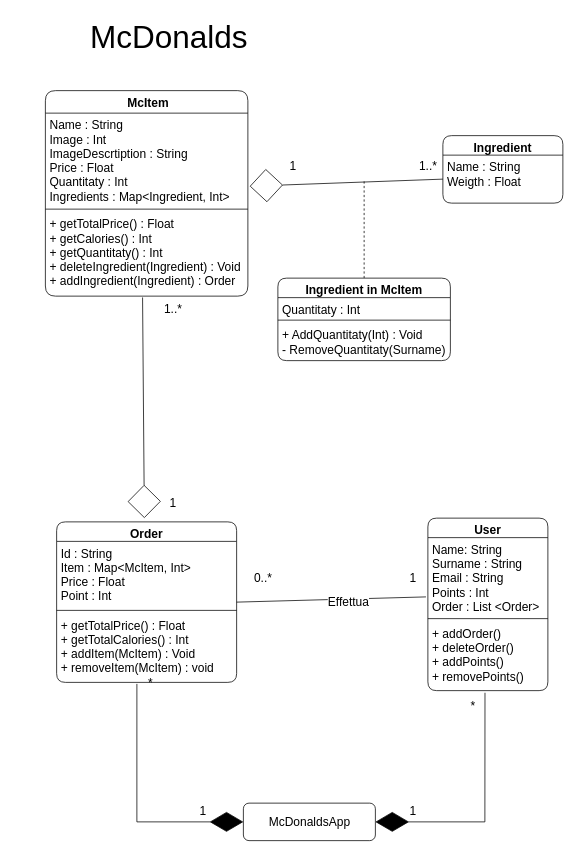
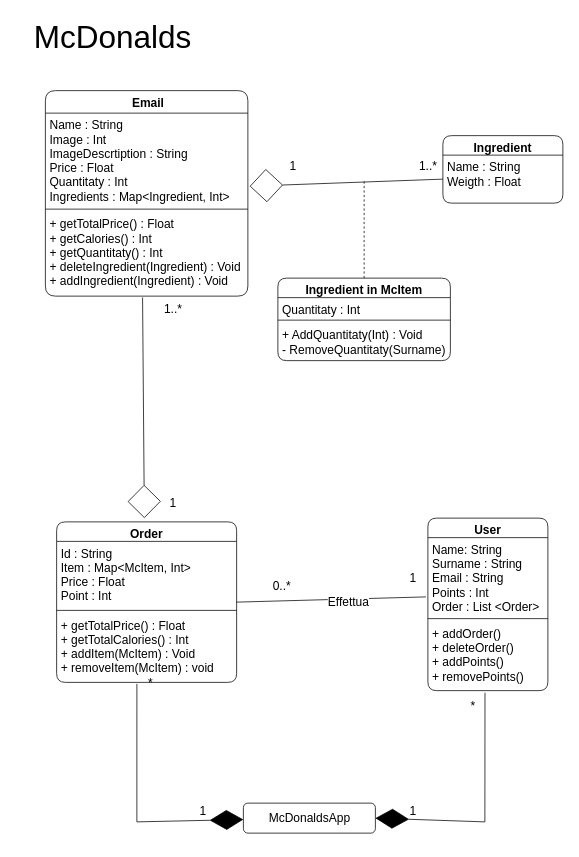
  <mxCell id="0" />
  <mxCell id="1" parent="0" />
- <mxCell id="2" value="McDonalds" style="text;html=1;strokeColor=none;fillColor=none;align=center;verticalAlign=middle;whiteSpace=wrap;rounded=0;fontSize=42;" parent="1" vertex="1"><mxGeometry x="95" y="20" width="260" height="60" as="geometry" /></mxCell>
- <mxCell id="3" value=" McItem" style="swimlane;fontStyle=1;align=center;verticalAlign=top;childLayout=stackLayout;horizontal=1;startSize=30;horizontalStack=0;resizeParent=1;resizeParentMax=0;resizeLast=0;collapsible=1;marginBottom=0;rounded=1;labelBackgroundColor=none;labelBorderColor=none;fontSize=16;fillColor=#FFFFFF;" parent="1" vertex="1"><mxGeometry x="60" y="120" width="270" height="274" as="geometry" /></mxCell>
+ <mxCell id="2" value="McDonalds" style="text;html=1;strokeColor=none;fillColor=none;align=center;verticalAlign=middle;whiteSpace=wrap;rounded=0;fontSize=42;" parent="1" vertex="1"><mxGeometry y="20" width="260" height="60" as="geometry" x="20" /></mxCell>
+ <mxCell id="3" value=" Email" style="swimlane;fontStyle=1;align=center;verticalAlign=top;childLayout=stackLayout;horizontal=1;startSize=30;horizontalStack=0;resizeParent=1;resizeParentMax=0;resizeLast=0;collapsible=1;marginBottom=0;rounded=1;labelBackgroundColor=none;labelBorderColor=none;fontSize=16;fillColor=#FFFFFF;" parent="1" vertex="1"><mxGeometry x="60" y="120" width="270" height="274" as="geometry" /></mxCell>
  <mxCell id="4" value="Name : String&#10;Image : Int&#10;ImageDescrtiption : String&#10;Price : Float&#10;Quantitaty : Int&#10;Ingredients : Map&lt;Ingredient, Int&gt;&#10;&#10;" style="text;strokeColor=none;fillColor=none;align=left;verticalAlign=top;spacingLeft=4;spacingRight=4;overflow=hidden;rotatable=0;points=[[0,0.5],[1,0.5]];portConstraint=eastwest;rounded=1;labelBackgroundColor=none;labelBorderColor=none;fontSize=16;" parent="3" vertex="1"><mxGeometry y="30" width="270" height="124" as="geometry" /></mxCell>
  <mxCell id="5" value="" style="line;strokeWidth=1;fillColor=none;align=left;verticalAlign=middle;spacingTop=-1;spacingLeft=3;spacingRight=3;rotatable=0;labelPosition=right;points=[];portConstraint=eastwest;rounded=1;labelBackgroundColor=none;labelBorderColor=none;fontSize=16;" parent="3" vertex="1"><mxGeometry y="154" width="270" height="8" as="geometry" /></mxCell>
- <mxCell id="6" value="+ getTotalPrice() : Float&#10;+ getCalories() : Int&#10;+ getQuantitaty() : Int&#10;+ deleteIngredient(Ingredient) : Void&#10;+ addIngredient(Ingredient) : Order&#10;&#10;" style="text;strokeColor=none;fillColor=none;align=left;verticalAlign=top;spacingLeft=4;spacingRight=4;overflow=hidden;rotatable=0;points=[[0,0.5],[1,0.5]];portConstraint=eastwest;rounded=1;labelBackgroundColor=none;labelBorderColor=none;fontSize=16;" parent="3" vertex="1"><mxGeometry y="162" width="270" height="112" as="geometry" /></mxCell>
+ <mxCell id="6" value="+ getTotalPrice() : Float&#10;+ getCalories() : Int&#10;+ getQuantitaty() : Int&#10;+ deleteIngredient(Ingredient) : Void&#10;+ addIngredient(Ingredient) : Void&#10;&#10;" style="text;strokeColor=none;fillColor=none;align=left;verticalAlign=top;spacingLeft=4;spacingRight=4;overflow=hidden;rotatable=0;points=[[0,0.5],[1,0.5]];portConstraint=eastwest;rounded=1;labelBackgroundColor=none;labelBorderColor=none;fontSize=16;" parent="3" vertex="1"><mxGeometry y="162" width="270" height="112" as="geometry" /></mxCell>
  <mxCell id="7" value="Ingredient" style="swimlane;fontStyle=1;align=center;verticalAlign=top;childLayout=stackLayout;horizontal=1;startSize=26;horizontalStack=0;resizeParent=1;resizeParentMax=0;resizeLast=0;collapsible=1;marginBottom=0;rounded=1;labelBackgroundColor=none;labelBorderColor=none;fontSize=16;fillColor=#FFFFFF;" parent="1" vertex="1"><mxGeometry x="590" y="180" width="160" height="90" as="geometry" /></mxCell>
  <mxCell id="8" value="Name : String&#10;Weigth : Float&#10;" style="text;strokeColor=none;fillColor=none;align=left;verticalAlign=top;spacingLeft=4;spacingRight=4;overflow=hidden;rotatable=0;points=[[0,0.5],[1,0.5]];portConstraint=eastwest;rounded=1;labelBackgroundColor=none;labelBorderColor=none;fontSize=16;" parent="7" vertex="1"><mxGeometry y="26" width="160" height="64" as="geometry" /></mxCell>
  <mxCell id="9" value="User" style="swimlane;fontStyle=1;align=center;verticalAlign=top;childLayout=stackLayout;horizontal=1;startSize=26;horizontalStack=0;resizeParent=1;resizeParentMax=0;resizeLast=0;collapsible=1;marginBottom=0;rounded=1;labelBackgroundColor=none;labelBorderColor=none;fontSize=16;fillColor=#FFFFFF;" parent="1" vertex="1"><mxGeometry x="570" y="690" width="160" height="230" as="geometry" /></mxCell>
  <mxCell id="10" value="Name: String&#10;Surname : String&#10;Email : String&#10;Points : Int&#10;Order : List &lt;Order&gt;" style="text;strokeColor=none;fillColor=none;align=left;verticalAlign=top;spacingLeft=4;spacingRight=4;overflow=hidden;rotatable=0;points=[[0,0.5],[1,0.5]];portConstraint=eastwest;rounded=1;labelBackgroundColor=none;labelBorderColor=none;fontSize=16;" parent="9" vertex="1"><mxGeometry y="26" width="160" height="104" as="geometry" /></mxCell>
  <mxCell id="11" value="" style="line;strokeWidth=1;fillColor=none;align=left;verticalAlign=middle;spacingTop=-1;spacingLeft=3;spacingRight=3;rotatable=0;labelPosition=right;points=[];portConstraint=eastwest;rounded=1;labelBackgroundColor=none;labelBorderColor=none;fontSize=16;" parent="9" vertex="1"><mxGeometry y="130" width="160" height="8" as="geometry" /></mxCell>
  <mxCell id="12" value="+ addOrder()&#10;+ deleteOrder()&#10;+ addPoints()&#10;+ removePoints()&#10;" style="text;strokeColor=none;fillColor=none;align=left;verticalAlign=top;spacingLeft=4;spacingRight=4;overflow=hidden;rotatable=0;points=[[0,0.5],[1,0.5]];portConstraint=eastwest;rounded=1;labelBackgroundColor=none;labelBorderColor=none;fontSize=16;" parent="9" vertex="1"><mxGeometry y="138" width="160" height="92" as="geometry" /></mxCell>
  <mxCell id="13" style="rounded=0;orthogonalLoop=1;jettySize=auto;html=1;exitX=0;exitY=0.5;exitDx=0;exitDy=0;entryX=1.009;entryY=0.786;entryDx=0;entryDy=0;entryPerimeter=0;fontSize=16;endArrow=diamond;endFill=0;endSize=42;" parent="1" source="8" target="4" edge="1"><mxGeometry relative="1" as="geometry" /></mxCell>
  <mxCell id="14" value="1" style="text;html=1;align=center;verticalAlign=middle;resizable=0;points=[];autosize=1;strokeColor=none;fillColor=none;fontSize=16;" parent="1" vertex="1"><mxGeometry x="380" y="210" width="20" height="20" as="geometry" /></mxCell>
  <mxCell id="15" value="1..*" style="text;html=1;align=center;verticalAlign=middle;resizable=0;points=[];autosize=1;strokeColor=none;fillColor=none;fontSize=16;" parent="1" vertex="1"><mxGeometry x="550" y="210" width="40" height="20" as="geometry" /></mxCell>
  <mxCell id="16" style="edgeStyle=none;rounded=0;orthogonalLoop=1;jettySize=auto;html=1;fontSize=16;endArrow=none;endFill=0;endSize=42;dashed=1;" parent="1" source="17" edge="1"><mxGeometry relative="1" as="geometry"><mxPoint x="485" y="240" as="targetPoint" /></mxGeometry></mxCell>
  <mxCell id="17" value="Ingredient in McItem" style="swimlane;fontStyle=1;align=center;verticalAlign=top;childLayout=stackLayout;horizontal=1;startSize=26;horizontalStack=0;resizeParent=1;resizeParentMax=0;resizeLast=0;collapsible=1;marginBottom=0;rounded=1;labelBackgroundColor=none;labelBorderColor=none;fontSize=16;fillColor=#FFFFFF;" parent="1" vertex="1"><mxGeometry x="370" y="370" width="230" height="110" as="geometry" /></mxCell>
  <mxCell id="18" value="Quantitaty : Int" style="text;strokeColor=none;fillColor=none;align=left;verticalAlign=top;spacingLeft=4;spacingRight=4;overflow=hidden;rotatable=0;points=[[0,0.5],[1,0.5]];portConstraint=eastwest;rounded=1;labelBackgroundColor=none;labelBorderColor=none;fontSize=16;" parent="17" vertex="1"><mxGeometry y="26" width="230" height="26" as="geometry" /></mxCell>
  <mxCell id="19" value="" style="line;strokeWidth=1;fillColor=none;align=left;verticalAlign=middle;spacingTop=-1;spacingLeft=3;spacingRight=3;rotatable=0;labelPosition=right;points=[];portConstraint=eastwest;rounded=1;labelBackgroundColor=none;labelBorderColor=none;fontSize=16;" parent="17" vertex="1"><mxGeometry y="52" width="230" height="8" as="geometry" /></mxCell>
  <mxCell id="20" value="+ AddQuantitaty(Int) : Void&#10;- RemoveQuantitaty(Surname) : Void" style="text;strokeColor=none;fillColor=none;align=left;verticalAlign=top;spacingLeft=4;spacingRight=4;overflow=hidden;rotatable=0;points=[[0,0.5],[1,0.5]];portConstraint=eastwest;rounded=1;labelBackgroundColor=none;labelBorderColor=none;fontSize=16;" parent="17" vertex="1"><mxGeometry y="60" width="230" height="50" as="geometry" /></mxCell>
  <mxCell id="21" style="edgeStyle=none;rounded=0;orthogonalLoop=1;jettySize=auto;html=1;exitX=1;exitY=0.5;exitDx=0;exitDy=0;entryX=-0.016;entryY=0.76;entryDx=0;entryDy=0;entryPerimeter=0;fontSize=16;endArrow=none;endFill=0;endSize=42;" parent="1" source="23" target="10" edge="1"><mxGeometry relative="1" as="geometry" /></mxCell>
  <mxCell id="22" value="Effettua" style="edgeLabel;html=1;align=center;verticalAlign=middle;resizable=0;points=[];fontSize=16;" parent="21" vertex="1" connectable="0"><mxGeometry x="0.18" y="-3" relative="1" as="geometry"><mxPoint x="-1" as="offset" /></mxGeometry></mxCell>
  <mxCell id="23" value="Order" style="swimlane;fontStyle=1;align=center;verticalAlign=top;childLayout=stackLayout;horizontal=1;startSize=26;horizontalStack=0;resizeParent=1;resizeParentMax=0;resizeLast=0;collapsible=1;marginBottom=0;rounded=1;labelBackgroundColor=none;labelBorderColor=none;fontSize=16;fillColor=#FFFFFF;" parent="1" vertex="1"><mxGeometry x="75" y="695" width="240" height="214" as="geometry" /></mxCell>
  <mxCell id="24" value="Id : String&#10;Item : Map&lt;McItem, Int&gt;&#10;Price : Float&#10;Point : Int" style="text;strokeColor=none;fillColor=none;align=left;verticalAlign=top;spacingLeft=4;spacingRight=4;overflow=hidden;rotatable=0;points=[[0,0.5],[1,0.5]];portConstraint=eastwest;rounded=1;labelBackgroundColor=none;labelBorderColor=none;fontSize=16;" parent="23" vertex="1"><mxGeometry y="26" width="240" height="88" as="geometry" /></mxCell>
  <mxCell id="25" value="" style="line;strokeWidth=1;fillColor=none;align=left;verticalAlign=middle;spacingTop=-1;spacingLeft=3;spacingRight=3;rotatable=0;labelPosition=right;points=[];portConstraint=eastwest;rounded=1;labelBackgroundColor=none;labelBorderColor=none;fontSize=16;" parent="23" vertex="1"><mxGeometry y="114" width="240" height="8" as="geometry" /></mxCell>
  <mxCell id="26" value="+ getTotalPrice() : Float&#10;+ getTotalCalories() : Int&#10;+ addItem(McItem) : Void&#10;+ removeItem(McItem) : void&#10;" style="text;strokeColor=none;fillColor=none;align=left;verticalAlign=top;spacingLeft=4;spacingRight=4;overflow=hidden;rotatable=0;points=[[0,0.5],[1,0.5]];portConstraint=eastwest;rounded=1;labelBackgroundColor=none;labelBorderColor=none;fontSize=16;" parent="23" vertex="1"><mxGeometry y="122" width="240" height="92" as="geometry" /></mxCell>
  <mxCell id="27" style="rounded=0;orthogonalLoop=1;jettySize=auto;html=1;exitX=0.48;exitY=1.016;exitDx=0;exitDy=0;fontSize=16;endArrow=diamond;endFill=0;endSize=42;exitPerimeter=0;" parent="1" source="6" edge="1"><mxGeometry relative="1" as="geometry"><mxPoint x="600" y="248" as="sourcePoint" /><mxPoint x="192" y="690" as="targetPoint" /></mxGeometry></mxCell>
  <mxCell id="28" value="1" style="text;html=1;align=center;verticalAlign=middle;resizable=0;points=[];autosize=1;strokeColor=none;fillColor=none;fontSize=16;" parent="1" vertex="1"><mxGeometry x="220" y="660" width="20" height="20" as="geometry" /></mxCell>
  <mxCell id="29" value="1..*" style="text;html=1;align=center;verticalAlign=middle;resizable=0;points=[];autosize=1;strokeColor=none;fillColor=none;fontSize=16;" parent="1" vertex="1"><mxGeometry x="210" y="401" width="40" height="20" as="geometry" /></mxCell>
  <mxCell id="30" value="1" style="text;html=1;align=center;verticalAlign=middle;resizable=0;points=[];autosize=1;strokeColor=none;fillColor=none;fontSize=16;" parent="1" vertex="1"><mxGeometry x="540" y="760" width="20" height="20" as="geometry" /></mxCell>
- <mxCell id="31" value="0..*" style="text;html=1;align=center;verticalAlign=middle;resizable=0;points=[];autosize=1;strokeColor=none;fillColor=none;fontSize=16;" parent="1" vertex="1"><mxGeometry x="330" y="760" width="40" height="20" as="geometry" /></mxCell>
+ <mxCell id="31" value="0..*" style="text;html=1;align=center;verticalAlign=middle;resizable=0;points=[];autosize=1;strokeColor=none;fillColor=none;fontSize=16;" parent="1" vertex="1"><mxGeometry x="355" y="770" width="40" height="20" as="geometry" /></mxCell>
  <mxCell id="32" style="edgeStyle=none;rounded=0;orthogonalLoop=1;jettySize=auto;html=1;entryX=0.446;entryY=1.022;entryDx=0;entryDy=0;entryPerimeter=0;fontSize=16;endArrow=none;endFill=0;endSize=42;startArrow=diamondThin;startFill=1;sourcePerimeterSpacing=0;startSize=42;" parent="1" source="34" target="26" edge="1"><mxGeometry relative="1" as="geometry"><Array as="points"><mxPoint x="182" y="1095" /></Array></mxGeometry></mxCell>
  <mxCell id="33" style="edgeStyle=none;rounded=0;orthogonalLoop=1;jettySize=auto;html=1;exitX=1;exitY=0.5;exitDx=0;exitDy=0;entryX=0.476;entryY=1.031;entryDx=0;entryDy=0;entryPerimeter=0;fontSize=16;endArrow=none;endFill=0;endSize=42;startArrow=diamondThin;startFill=1;startSize=42;" parent="1" source="34" target="12" edge="1"><mxGeometry relative="1" as="geometry"><Array as="points"><mxPoint x="646" y="1095" /></Array></mxGeometry></mxCell>
- <mxCell id="34" value="McDonaldsApp" style="html=1;rounded=1;labelBackgroundColor=none;labelBorderColor=none;fontSize=16;fillColor=#FFFFFF;" parent="1" vertex="1"><mxGeometry x="324" y="1070" width="176" height="50" as="geometry" /></mxCell>
+ <mxCell id="34" value="McDonaldsApp" style="html=1;rounded=1;labelBackgroundColor=none;labelBorderColor=none;fontSize=16;fillColor=#FFFFFF;" parent="1" vertex="1"><mxGeometry x="324" y="1070" width="176" height="40" as="geometry" /></mxCell>
  <mxCell id="35" value="1" style="text;html=1;align=center;verticalAlign=middle;resizable=0;points=[];autosize=1;strokeColor=none;fillColor=none;fontSize=16;" parent="1" vertex="1"><mxGeometry x="260" y="1070" width="20" height="20" as="geometry" /></mxCell>
  <mxCell id="36" value="*" style="text;html=1;align=center;verticalAlign=middle;resizable=0;points=[];autosize=1;strokeColor=none;fillColor=none;fontSize=16;" parent="1" vertex="1"><mxGeometry x="190" y="900" width="20" height="20" as="geometry" /></mxCell>
  <mxCell id="37" value="1" style="text;html=1;align=center;verticalAlign=middle;resizable=0;points=[];autosize=1;strokeColor=none;fillColor=none;fontSize=16;" parent="1" vertex="1"><mxGeometry x="540" y="1070" width="20" height="20" as="geometry" /></mxCell>
  <mxCell id="38" value="*" style="text;html=1;align=center;verticalAlign=middle;resizable=0;points=[];autosize=1;strokeColor=none;fillColor=none;fontSize=16;" parent="1" vertex="1"><mxGeometry x="620" y="930" width="20" height="20" as="geometry" /></mxCell>
